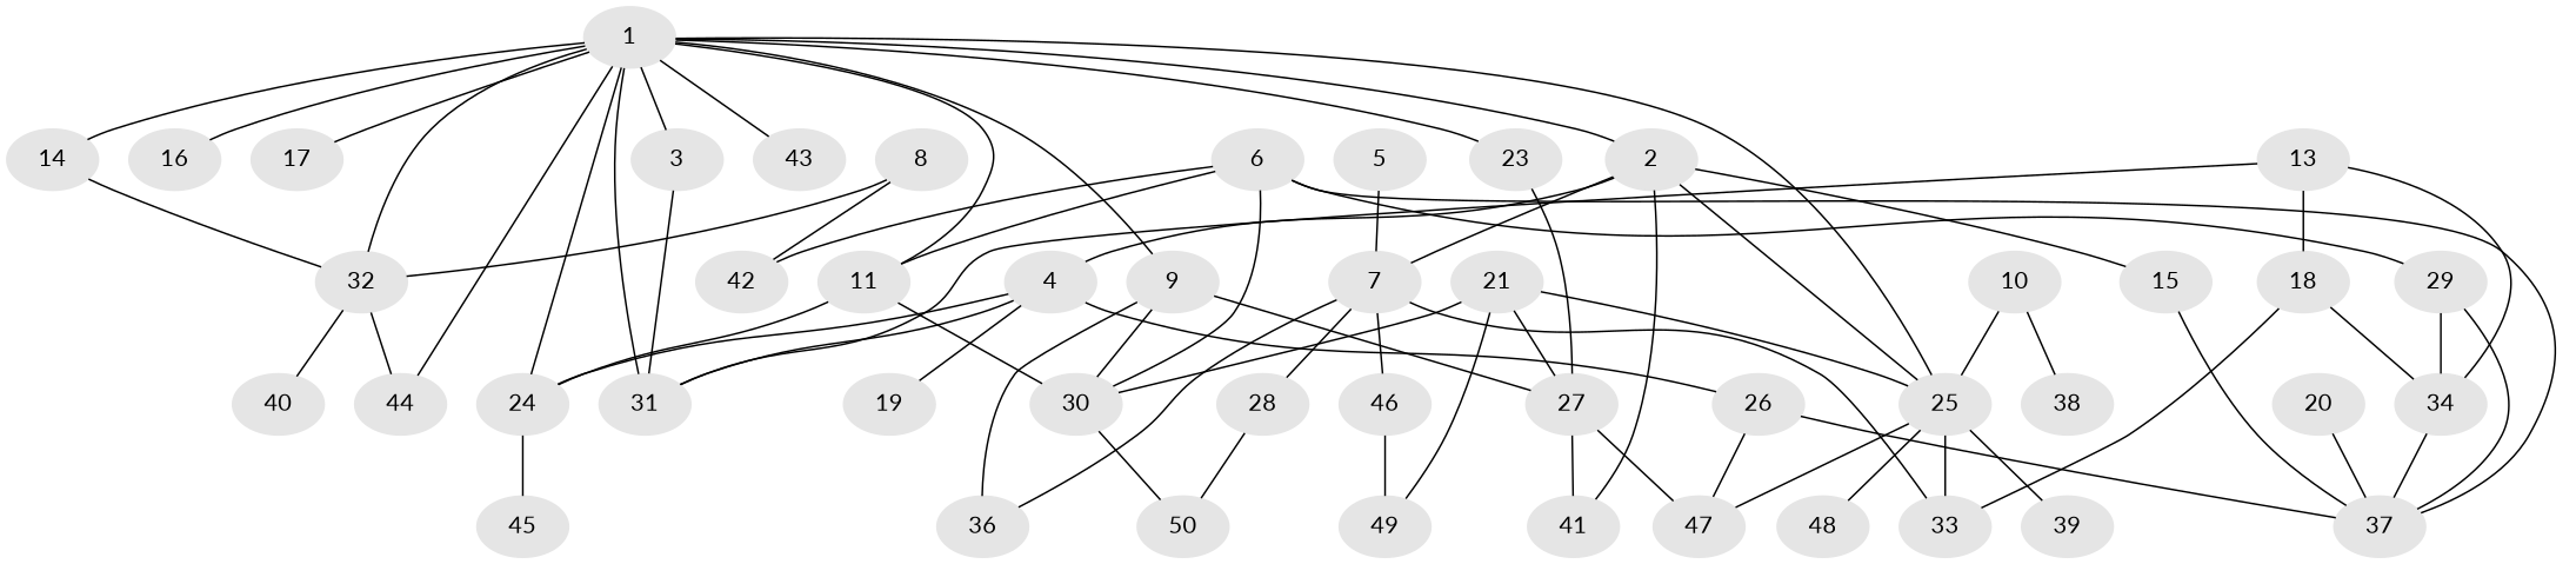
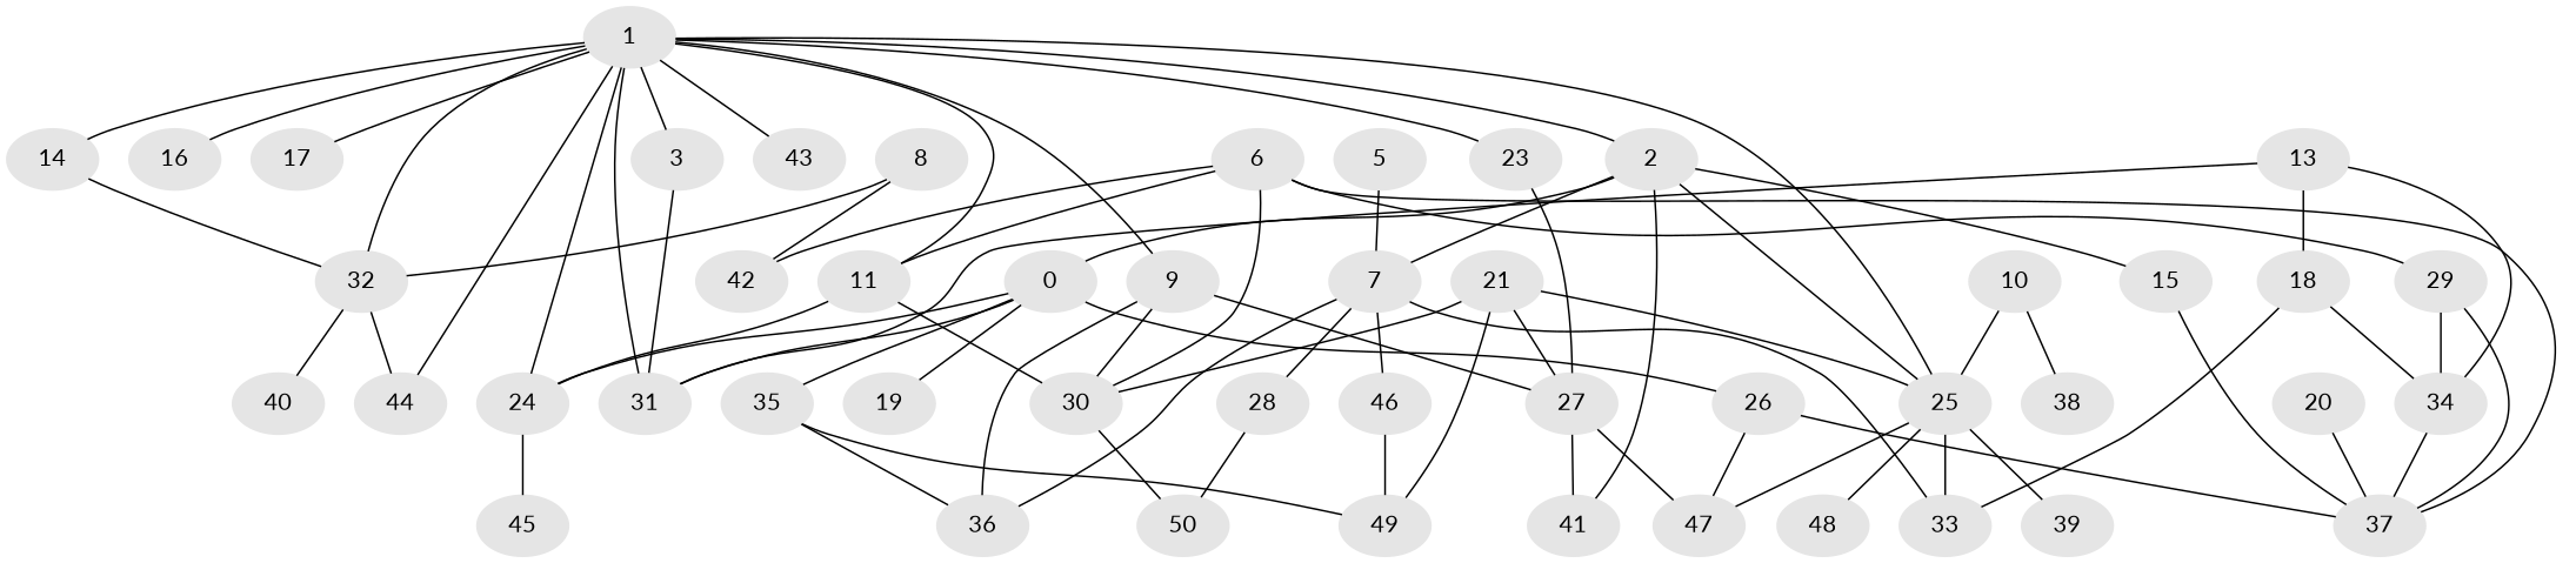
  graph {
    fontname=Lato
    node [color=gray90 fontname=Lato style=filled]
    edge [fontname=Lato weight=1.0]
    1
    2
    3
    9
    11
    14
    16
    17
    23
    24
    25
    31
    32
    43
    44
-   4
+   4 [label=0]
    7
    15
    41
    8
    42
    30
    36
    27
    45
    33
    39
    47
    48
    40
    19
    26
+   35
    28
    46
    37
    49
    5
    6
    29
    34
    50
    10
    38
    13
    18
    20
    21
    1 -- 2
    1 -- 3
    1 -- 9
    1 -- 11
    1 -- 14
    1 -- 16
    1 -- 17
    1 -- 23
    1 -- 24
    1 -- 25
    1 -- 31
    1 -- 32
    1 -- 43
    1 -- 44
    2 -- 25
    2 -- 4
    2 -- 7
    2 -- 15
    2 -- 41
    3 -- 31
    9 -- 30
    9 -- 36
    9 -- 27
    11 -- 24
    11 -- 30
    14 -- 32
    23 -- 27
    24 -- 45
    25 -- 33
    25 -- 39
    25 -- 47
    25 -- 48
    32 -- 44
    32 -- 40
    4 -- 24
    4 -- 31
    4 -- 19
    4 -- 26
+   4 -- 35
    7 -- 36
    7 -- 33
    7 -- 28
    7 -- 46
    15 -- 37
    8 -- 32
    8 -- 42
    30 -- 50
    27 -- 41
    27 -- 47 [weight=2.0]
    26 -- 47
    26 -- 37
+   35 -- 36
+   35 -- 49
    28 -- 50
    46 -- 49
    5 -- 7
    6 -- 11
    6 -- 42
    6 -- 30
    6 -- 37
    6 -- 29
    29 -- 37
    29 -- 34
    34 -- 37
    10 -- 25
    10 -- 38
    13 -- 31
    13 -- 34
    13 -- 18
    18 -- 33
    18 -- 34
    20 -- 37
    21 -- 25
    21 -- 30
    21 -- 27
    21 -- 49
  }
